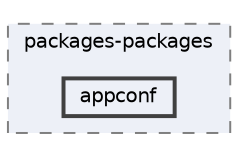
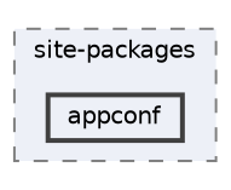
  digraph {
    compound=true
    rankdir=LR
    n1 [color=grey25 fillcolor="#edf0f7" fontname=Helvetica fontsize=10 height=0.2 label=appconf shape=box style="filled,bold" width=0.4]
    subgraph cluster_1 {
      bgcolor="#edf0f7"
      fontname=Helvetica
      fontsize=10
-     label="packages-packages"
+     label="site-packages"
      pencolor=grey50
      style="filled,dashed"
      n1
    }
  }
